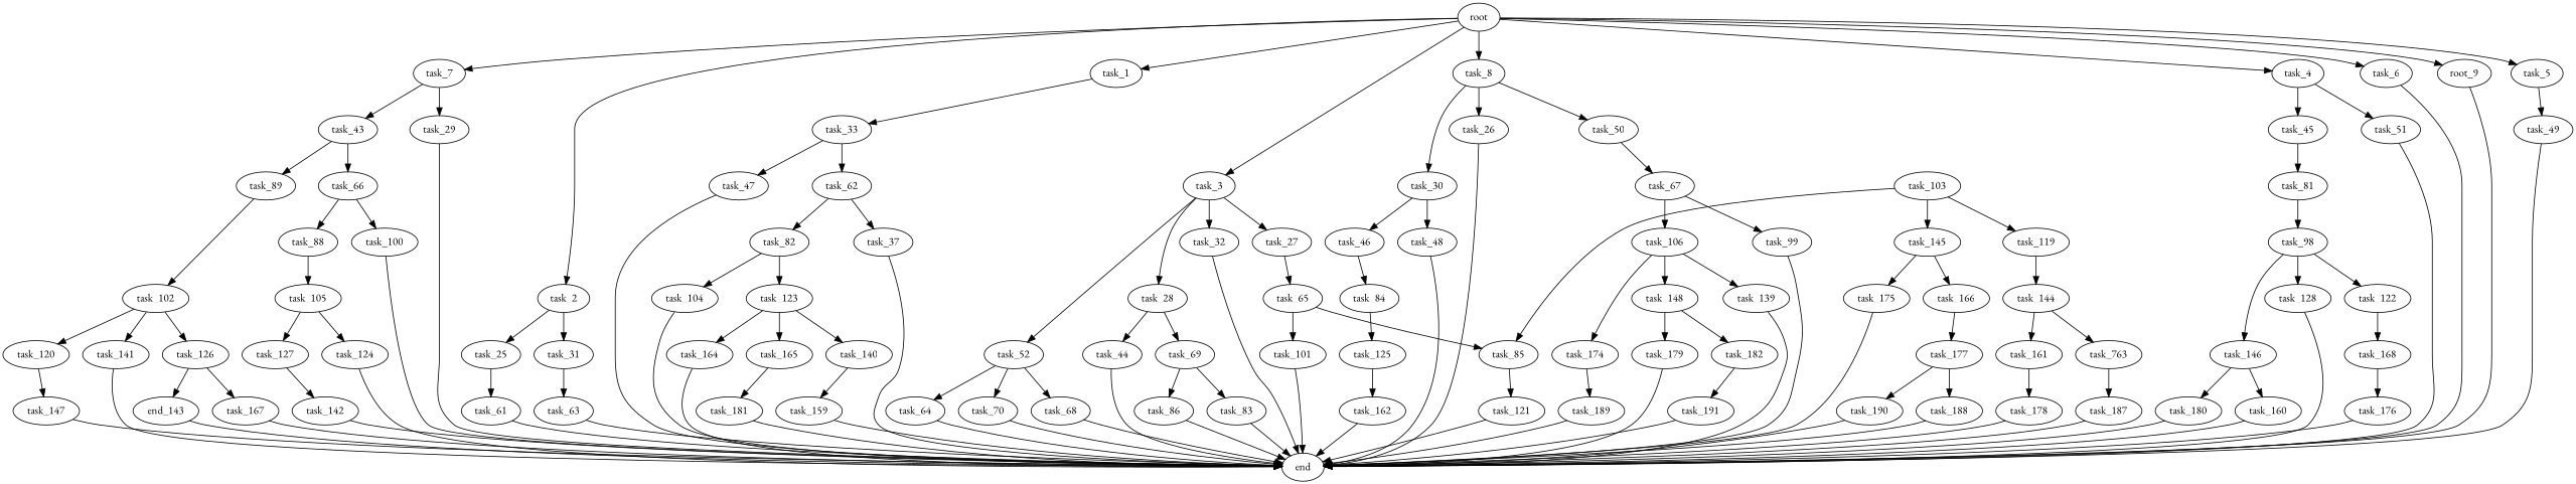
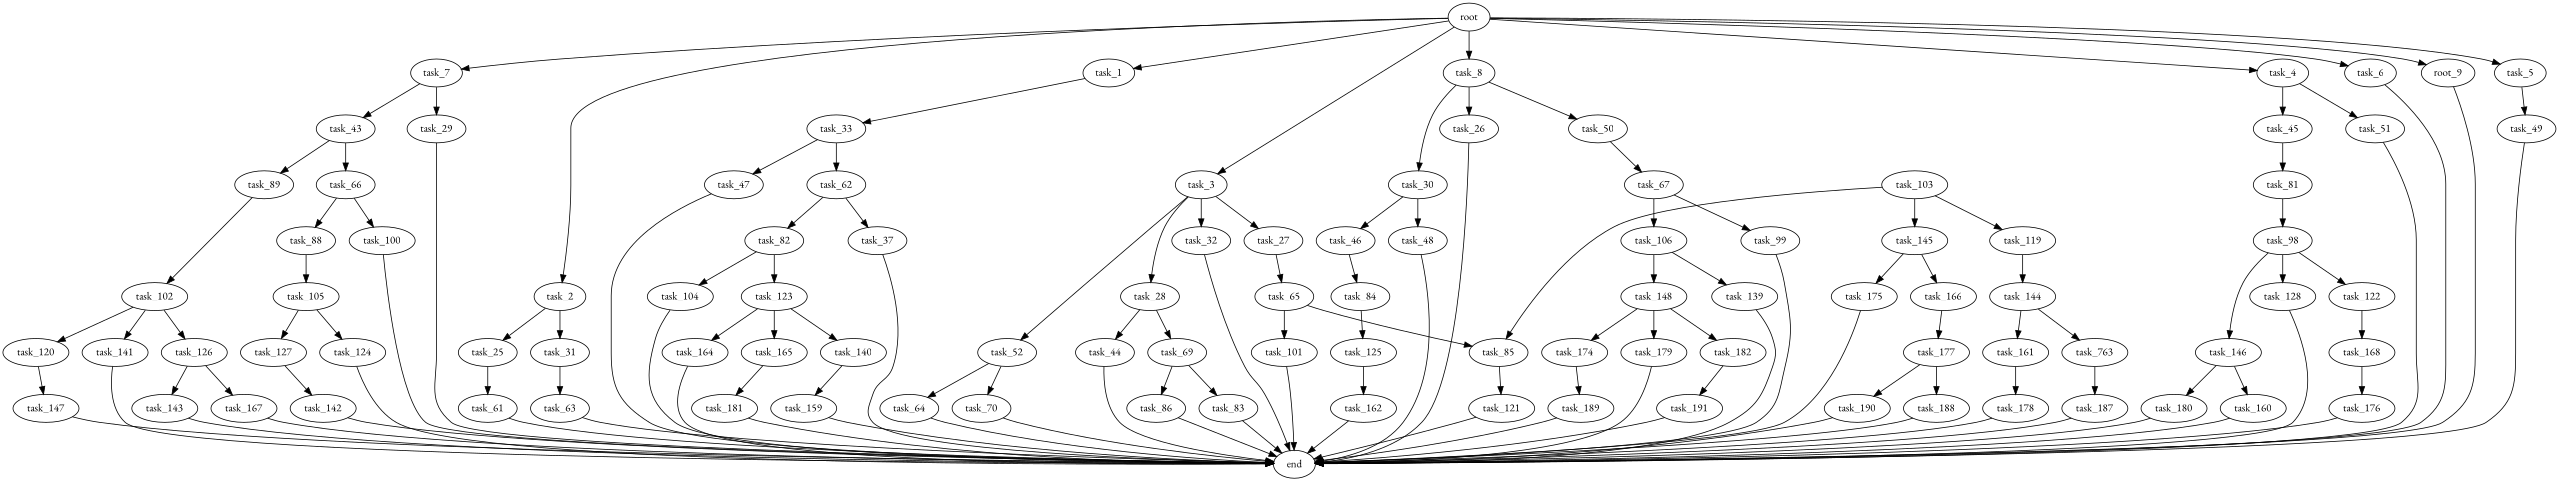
  digraph {
    fontname="EB Garamond"
    node [fontname="EB Garamond"]
    edge [fontname="EB Garamond"]
    task_100
    end
    task_31
    task_63
    task_33
    task_47
    task_62
    task_82
    n9 [label=task_37]
    task_147
    task_123
    task_104
    task_167
    task_106
    task_139
    task_148
    task_182
    task_179
    task_174
    task_101
    task_102
    task_141
    task_120
    task_126
-   task_143 [label=end_143]
+   task_143
    task_165
    task_181
    task_32
    task_159
    task_164
    task_140
    task_30
    task_46
    task_48
    task_84
    task_27
    task_65
    task_85
    task_105
    task_127
    task_124
    task_142
    task_70
    task_122
    task_168
    task_176
    task_1
    task_66
    task_88
    task_61
    task_3
    task_28
    task_52
    task_69
    task_44
-   task_68
    task_64
    task_6
    task_161
    task_178
    task_119
    task_144
    n63 [label=task_763]
    task_121
    task_103
    task_145
    task_160
    task_26
    task_8
    task_50
    task_67
    task_25
    task_166
    task_175
    task_177
    task_188
    task_190
    task_162
    task_146
    task_180
    task_98
    task_128
    task_43
    task_89
    n85 [label=root_9]
    task_99
    task_29
    task_191
    task_83
    task_86
    task_125
    task_189
    task_5
    task_49
    task_187
    task_7
    task_45
    task_81
    root
    task_4
    task_2
    task_51
    task_100 -> end
    task_31 -> task_63
    task_63 -> end
    task_33 -> task_47
    task_33 -> task_62
    task_47 -> end
    task_62 -> task_82
    task_62 -> n9
    task_82 -> task_123
    task_82 -> task_104
    n9 -> end
    task_147 -> end
    task_123 -> task_165
    task_123 -> task_164
    task_123 -> task_140
    task_104 -> end
    task_167 -> end
    task_106 -> task_139
    task_106 -> task_148
    task_139 -> end
    task_148 -> task_182
    task_148 -> task_179
-   task_106 -> task_174
+   task_148 -> task_174
    task_182 -> task_191
    task_179 -> end
    task_174 -> task_189
    task_101 -> end
    task_102 -> task_141
    task_102 -> task_120
    task_102 -> task_126
    task_141 -> end
    task_120 -> task_147
    task_126 -> task_167
    task_126 -> task_143
    task_143 -> end
    task_165 -> task_181
    task_181 -> end
    task_32 -> end
    task_159 -> end
    task_164 -> end
    task_140 -> task_159
    task_30 -> task_46
    task_30 -> task_48
    task_46 -> task_84
    task_48 -> end
    task_84 -> task_125
    task_27 -> task_65
    task_65 -> task_101
    task_65 -> task_85
    task_85 -> task_121
    task_105 -> task_127
    task_105 -> task_124
    task_127 -> task_142
    task_124 -> end
    task_142 -> end
    task_70 -> end
    task_122 -> task_168
    task_168 -> task_176
    task_176 -> end
    task_1 -> task_33
    task_66 -> task_100
    task_66 -> task_88
    task_88 -> task_105
    task_61 -> end
    task_3 -> task_32
    task_3 -> task_27
    task_3 -> task_28
    task_3 -> task_52
    task_28 -> task_69
    task_28 -> task_44
    task_52 -> task_70
-   task_52 -> task_68
    task_52 -> task_64
    task_69 -> task_83
    task_69 -> task_86
    task_44 -> end
-   task_68 -> end
    task_64 -> end
    task_6 -> end
    task_161 -> task_178
    task_178 -> end
    task_119 -> task_144
    task_144 -> task_161
    task_144 -> n63
    n63 -> task_187
    task_121 -> end
    task_103 -> task_85
    task_103 -> task_119
    task_103 -> task_145
    task_145 -> task_166
    task_145 -> task_175
    task_160 -> end
    task_26 -> end
    task_8 -> task_30
    task_8 -> task_26
    task_8 -> task_50
    task_50 -> task_67
    task_67 -> task_106
    task_67 -> task_99
    task_25 -> task_61
    task_166 -> task_177
    task_175 -> end
    task_177 -> task_188
    task_177 -> task_190
    task_188 -> end
    task_190 -> end
    task_162 -> end
    task_146 -> task_160
    task_146 -> task_180
    task_180 -> end
    task_98 -> task_122
    task_98 -> task_146
    task_98 -> task_128
    task_128 -> end
    task_43 -> task_66
    task_43 -> task_89
    task_89 -> task_102
    n85 -> end
    task_99 -> end
    task_29 -> end
    task_191 -> end
    task_83 -> end
    task_86 -> end
    task_125 -> task_162
    task_189 -> end
    task_5 -> task_49
    task_49 -> end
    task_187 -> end
    task_7 -> task_43
    task_7 -> task_29
    task_45 -> task_81
    task_81 -> task_98
    root -> task_1
    root -> task_3
    root -> task_6
    root -> task_8
    root -> n85
    root -> task_5
    root -> task_7
    root -> task_4
    root -> task_2
    task_4 -> task_45
    task_4 -> task_51
    task_2 -> task_31
    task_2 -> task_25
    task_51 -> end
  }
